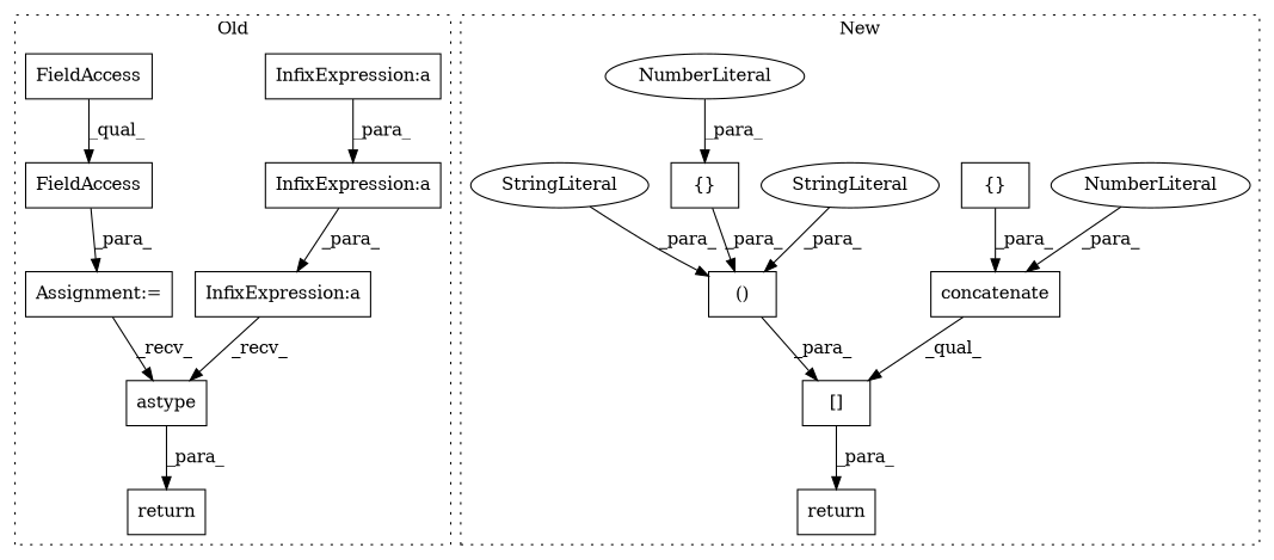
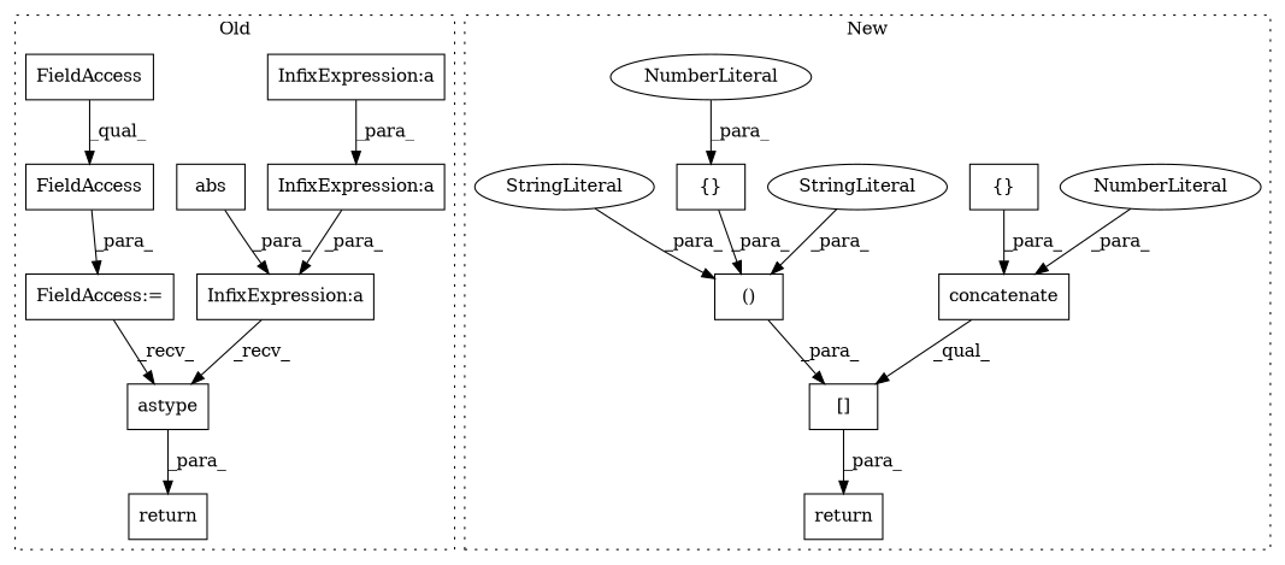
  digraph {
    node [a=27 l=1 s=1094 shape=box]
    n1 [a=41 l=7 label=return s=1112]
-   n2 [a=7 label="Assignment:=" s=1093]
+   n2 [a=7 label="FieldAccess:=" s=1093]
    n3 [l=3 label="InfixExpression:a" s=1149]
    n4 [l=3 label="InfixExpression:a" s=1132]
    n5 [l=3 label="InfixExpression:a" s=1165]
+   n6 [a=32 l="4,1" label=abs s="1126,1131"]
    n7 [a=22 l=12 label=FieldAccess]
    n8 [a=22 l=6 label=FieldAccess]
    n9 [a=32 l="7,1" label=astype s="1174,1189"]
    n10 [a=32 l="12,1" label=concatenate s="1191,1219"]
    n11 [a=41 l=7 label=return s=1156]
    n12 [a=4 l="1,1" label="{}" s="1212,1216"]
    n13 [a=106 l=70 label="()" s=1233]
    n14 [a=4 l="1,1" label="{}" s="1271,1273"]
    n15 [a=34 label=NumberLiteral s=1272 shape=ellipse]
    n16 [a=34 label=NumberLiteral s=1218 shape=ellipse]
    n17 [a=45 l=16 label=StringLiteral s=1233 shape=ellipse]
    n18 [a=45 l=16 label=StringLiteral s=1287 shape=ellipse]
    n19 [a=2 l="70,2" label="[]" s="1163,1303"]
    subgraph cluster_1 {
      label=Old
      style=dotted
      n1
      n2
      n3
      n4
      n5
+     n6
      n7
      n8
      n9
    }
    subgraph cluster_2 {
      label=New
      style=dotted
      n10
      n11
      n12
      n13
      n14
      n15
      n16
      n17
      n18
      n19
    }
    n2 -> n9 [label=_recv_]
    n3 -> n5 [label=_para_]
    n4 -> n9 [label=_recv_]
    n5 -> n4 [label=_para_]
+   n6 -> n4 [label=_para_]
    n7 -> n2 [label=_para_]
    n8 -> n7 [label=_qual_]
    n9 -> n1 [label=_para_]
    n10 -> n19 [label=_qual_]
    n12 -> n10 [label=_para_]
    n13 -> n19 [label=_para_]
    n14 -> n13 [label=_para_]
    n15 -> n14 [label=_para_]
    n16 -> n10 [label=_para_]
    n17 -> n13 [label=_para_]
    n18 -> n13 [label=_para_]
    n19 -> n11 [label=_para_]
  }
